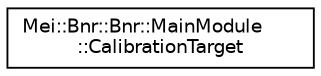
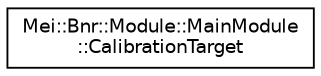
  digraph {
    rankdir=LR
-   n1 [color=black fillcolor=white fontname=Helvetica fontsize=10 height=0.2 label="Mei::Bnr::Bnr::MainModule\l::CalibrationTarget" shape=record style=filled width=0.4]
+   n1 [color=black fillcolor=white fontname=Helvetica fontsize=10 height=0.2 label="Mei::Bnr::Module::MainModule\l::CalibrationTarget" shape=record style=filled width=0.4]
  }
